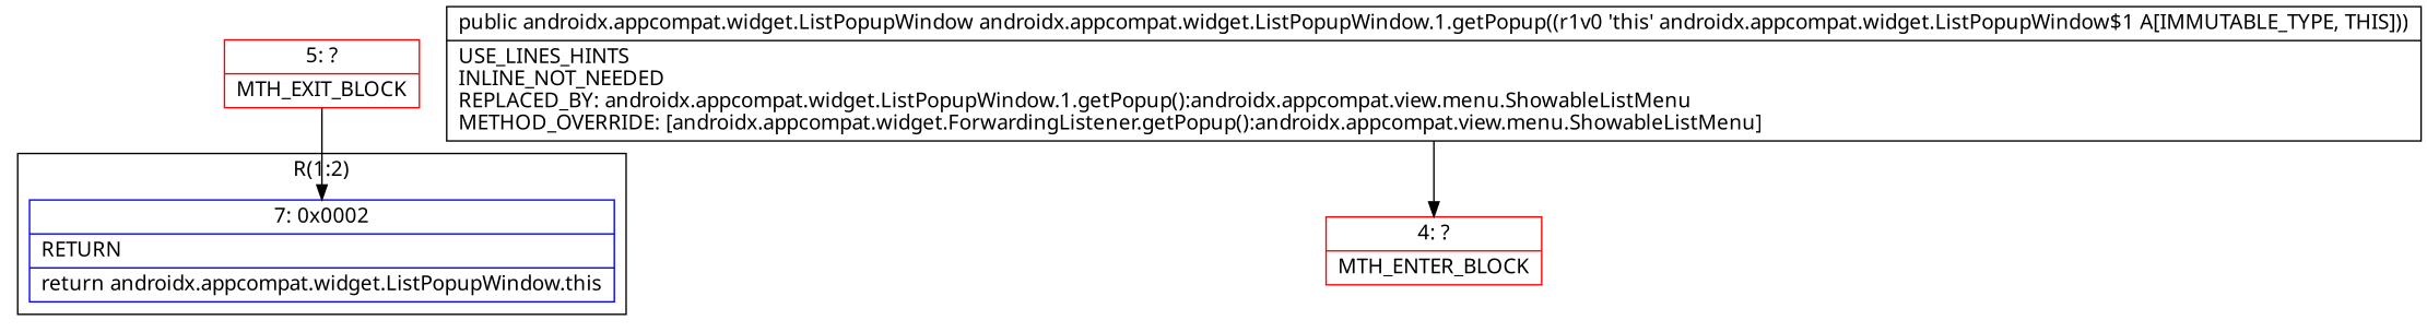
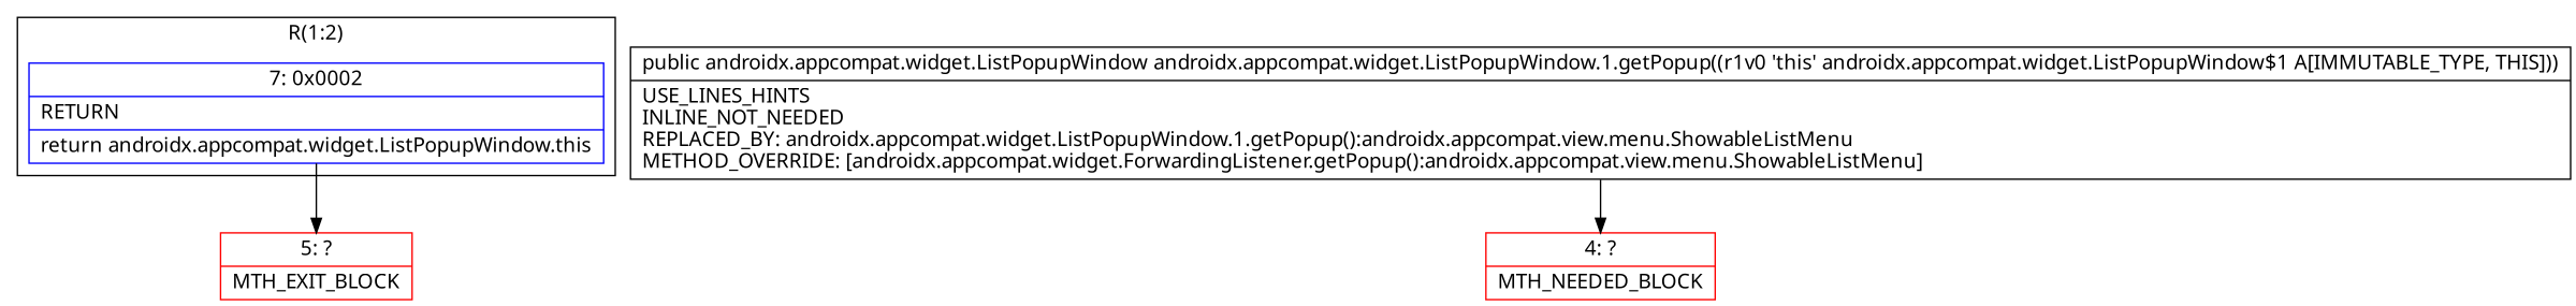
  digraph {
    fontname="Noto Sans"
    node [color=red fontname="Noto Sans" shape=record]
    edge [fontname="Noto Sans"]
    n1 [color=blue label="{7\:\ 0x0002|RETURN\l|return androidx.appcompat.widget.ListPopupWindow.this\l}"]
    n2 [label="{5\:\ ?|MTH_EXIT_BLOCK\l}"]
-   n3 [label="{4\:\ ?|MTH_ENTER_BLOCK\l}"]
+   n3 [label="{4\:\ ?|MTH_NEEDED_BLOCK\l}"]
    n4 [label="{public androidx.appcompat.widget.ListPopupWindow androidx.appcompat.widget.ListPopupWindow.1.getPopup((r1v0 'this' androidx.appcompat.widget.ListPopupWindow$1 A[IMMUTABLE_TYPE, THIS]))  | USE_LINES_HINTS\lINLINE_NOT_NEEDED\lREPLACED_BY: androidx.appcompat.widget.ListPopupWindow.1.getPopup():androidx.appcompat.view.menu.ShowableListMenu\lMETHOD_OVERRIDE: [androidx.appcompat.widget.ForwardingListener.getPopup():androidx.appcompat.view.menu.ShowableListMenu]\l}" color=""]
    subgraph cluster_1 {
      label="R(1:2)"
      n1
    }
-   n2 -> n1
+   n1 -> n2
    n4 -> n3
  }
